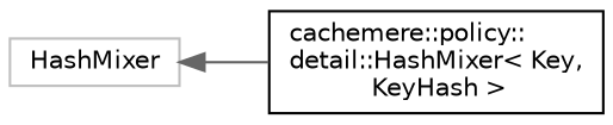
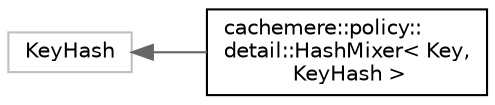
  digraph {
    rankdir=LR
    node [fillcolor=white fontname=Helvetica fontsize=10 shape=record style=filled]
-   n1 [color=grey75 height=0.2 label=HashMixer width=0.4]
+   n1 [color=grey75 height=0.2 label=KeyHash width=0.4]
    n2 [color=black height=0.2 label="cachemere::policy::\ldetail::HashMixer\< Key,\l KeyHash \>" width=0.4]
    n1 -> n2 [color=gray40 dir=back fontname=Helvetica fontsize=10 labelfontname=Helvetica labelfontsize=10 style=solid]
  }
